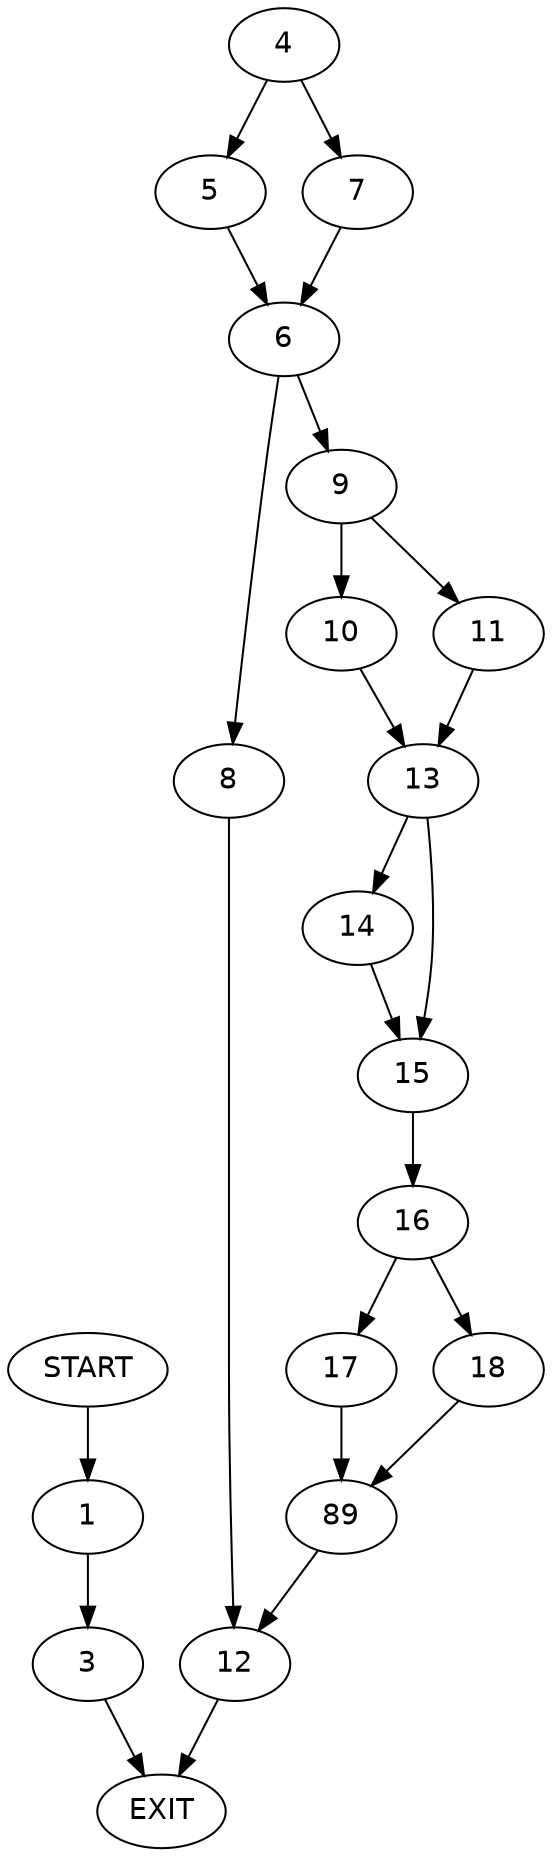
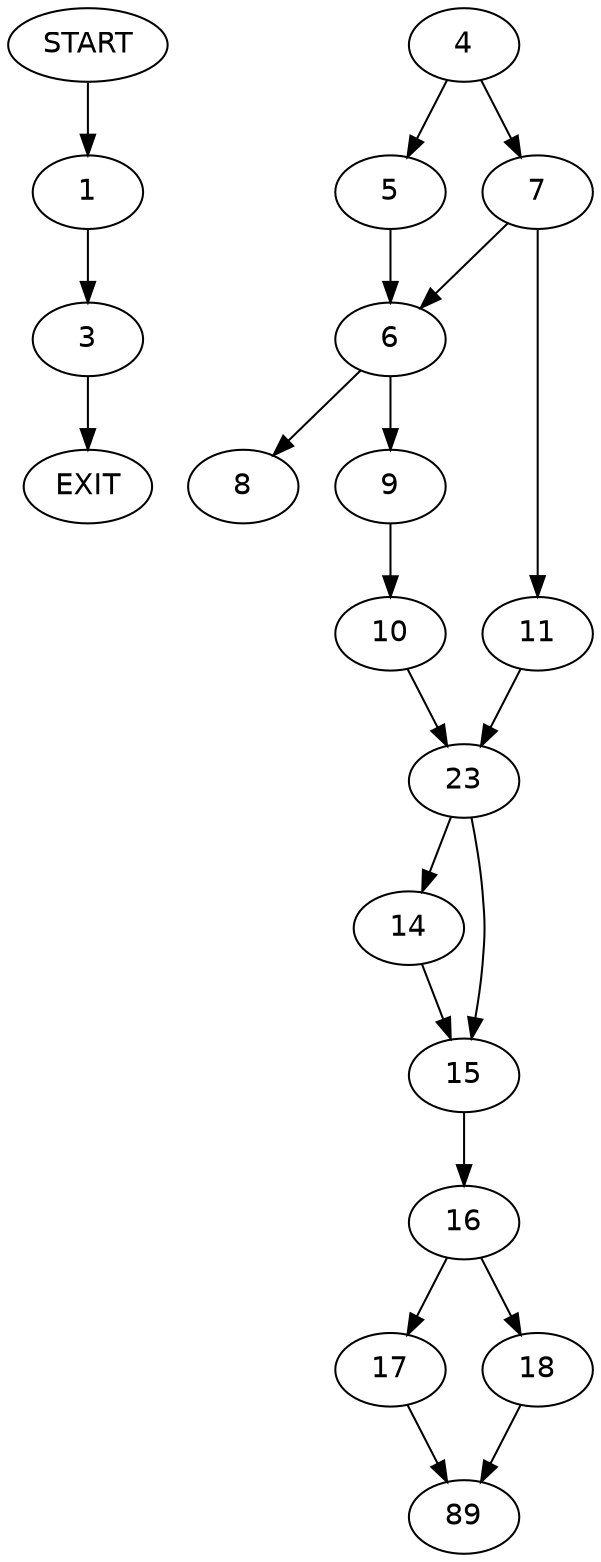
  digraph {
    fontname="DejaVu Sans"
    node [fontname="DejaVu Sans"]
    edge [fontname="DejaVu Sans"]
    n1 [label=START]
    1
    3
    n4 [label=EXIT]
    4
    5
    7
    6
    8
    9
-   12
    10
    11
-   13
+   13 [label=23]
    14
    15
    16
    17
    18
    n20 [label=89]
    n1 -> 1
    1 -> 3
    3 -> n4
    4 -> 5
    4 -> 7
    5 -> 6
    7 -> 6
    6 -> 8
    6 -> 9
-   8 -> 12
    9 -> 10
-   9 -> 11
-   12 -> n4
+   7 -> 11
    10 -> 13
    11 -> 13
    13 -> 14
    13 -> 15
    14 -> 15
    15 -> 16
    16 -> 17
    16 -> 18
    17 -> n20
    18 -> n20
-   n20 -> 12
  }
